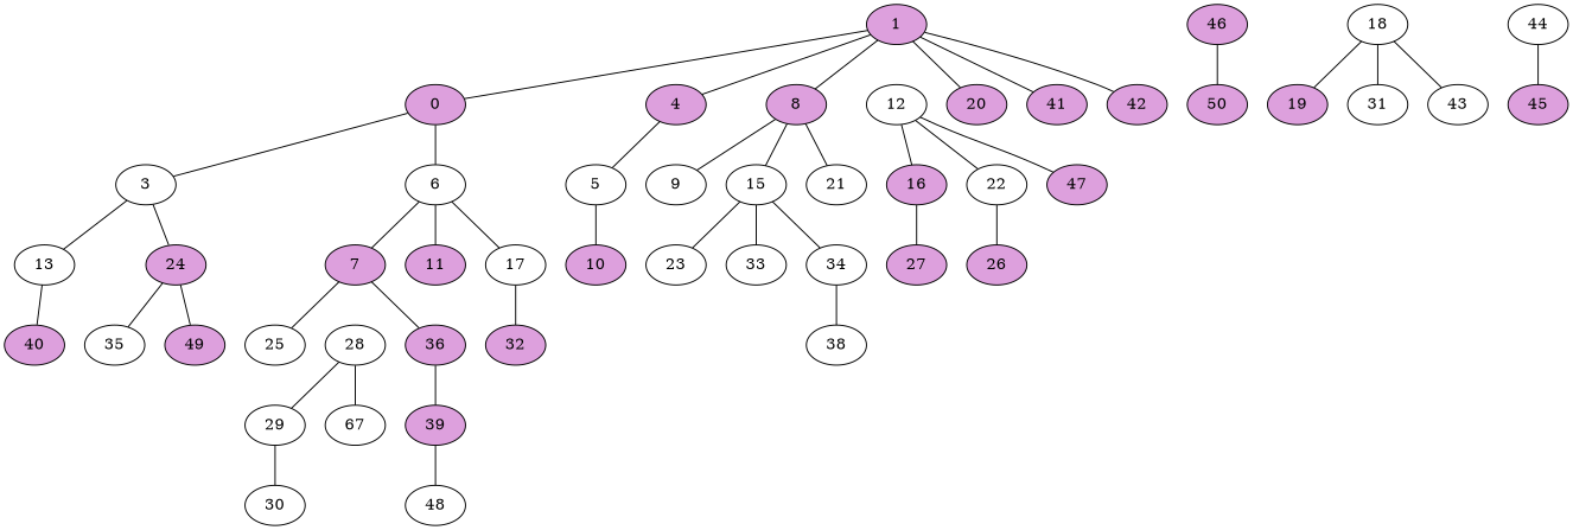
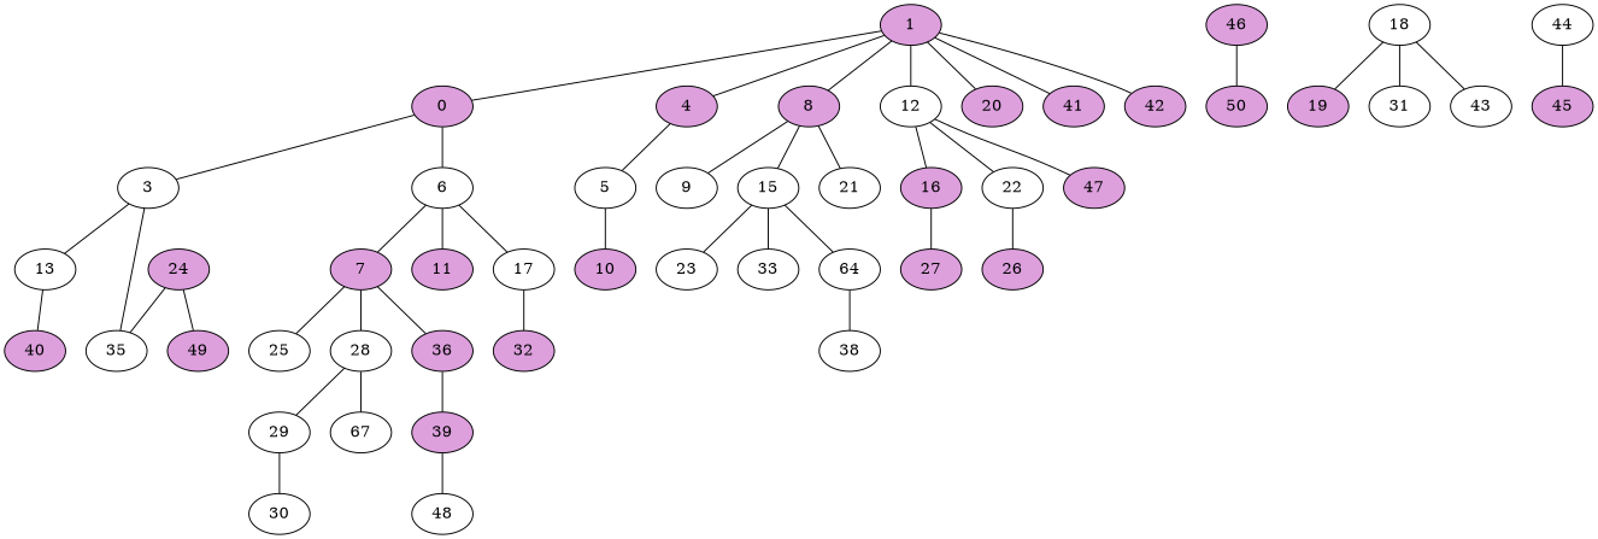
  graph {
    node [fillcolor=white style=filled]
    1 [fillcolor=plum]
    n2 [fillcolor=plum label=0]
    4 [fillcolor=plum]
    8 [fillcolor=plum]
    12
    20 [fillcolor=plum]
    41 [fillcolor=plum]
    42 [fillcolor=plum]
    3
    6
    5
    9
    15
    21
    16 [fillcolor=plum]
    22
    47 [fillcolor=plum]
    13
    24 [fillcolor=plum]
    7 [fillcolor=plum]
    11 [fillcolor=plum]
    17
    10 [fillcolor=plum]
    23
    33
-   34
+   34 [label=64]
    27 [fillcolor=plum]
    26 [fillcolor=plum]
    46 [fillcolor=plum]
    50 [fillcolor=plum]
    40 [fillcolor=plum]
    35
    49 [fillcolor=plum]
    25
    28
    36 [fillcolor=plum]
    32 [fillcolor=plum]
    29
    n39 [label=67]
    39 [fillcolor=plum]
    30
    48
    38
    19 [fillcolor=plum]
    18
    31
    43
    45 [fillcolor=plum]
    44
    1 -- n2
    1 -- 4
    1 -- 8
+   1 -- 12
    1 -- 20
    1 -- 41
    1 -- 42
    n2 -- 3
    n2 -- 6
    4 -- 5
    8 -- 9
    8 -- 15
    8 -- 21
    12 -- 16
    12 -- 22
    12 -- 47
    3 -- 13
-   3 -- 24
+   3 -- 35
    6 -- 7
    6 -- 11
    6 -- 17
    5 -- 10
    15 -- 23
    15 -- 33
    15 -- 34
    16 -- 27
    22 -- 26
    13 -- 40
    24 -- 35
    24 -- 49
    7 -- 25
+   7 -- 28
    7 -- 36
    17 -- 32
    34 -- 38
    46 -- 50
    28 -- 29
    28 -- n39
    36 -- 39
    29 -- 30
    39 -- 48
    18 -- 19
    18 -- 31
    18 -- 43
    44 -- 45
  }
